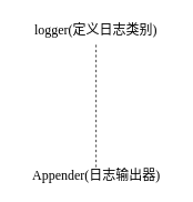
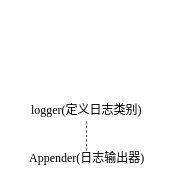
  <mxCell id="0" />
  <mxCell id="1" parent="0" />
- <mxCell id="2" value="logger(定义日志类别)" style="text;html=1;strokeColor=none;fillColor=none;align=center;verticalAlign=middle;whiteSpace=wrap;rounded=0;fontFamily=Comic Sans MS;fontSize=16;" vertex="1" parent="1"><mxGeometry x="20" y="20" width="190" height="30" as="geometry" /></mxCell>
+ <mxCell id="2" value="logger(定义日志类别)" style="text;html=1;strokeColor=none;fillColor=none;align=center;verticalAlign=middle;whiteSpace=wrap;rounded=0;fontFamily=Comic Sans MS;fontSize=16;" vertex="1" parent="1"><mxGeometry x="20" y="130" width="190" height="30" as="geometry" /></mxCell>
  <mxCell id="3" value="Appender(日志输出器)" style="text;html=1;align=center;verticalAlign=middle;resizable=0;points=[];autosize=1;strokeColor=none;fillColor=none;fontSize=16;fontFamily=Comic Sans MS;" vertex="1" parent="1"><mxGeometry x="25" y="200" width="180" height="20" as="geometry" /></mxCell>
  <mxCell id="4" value="" style="endArrow=none;dashed=1;html=1;fontFamily=Comic Sans MS;fontSize=16;entryX=0.5;entryY=1;entryDx=0;entryDy=0;" edge="1" parent="1" target="2"><mxGeometry width="50" height="50" relative="1" as="geometry"><mxPoint x="115" y="200" as="sourcePoint" /><mxPoint x="240" y="230" as="targetPoint" /></mxGeometry></mxCell>
